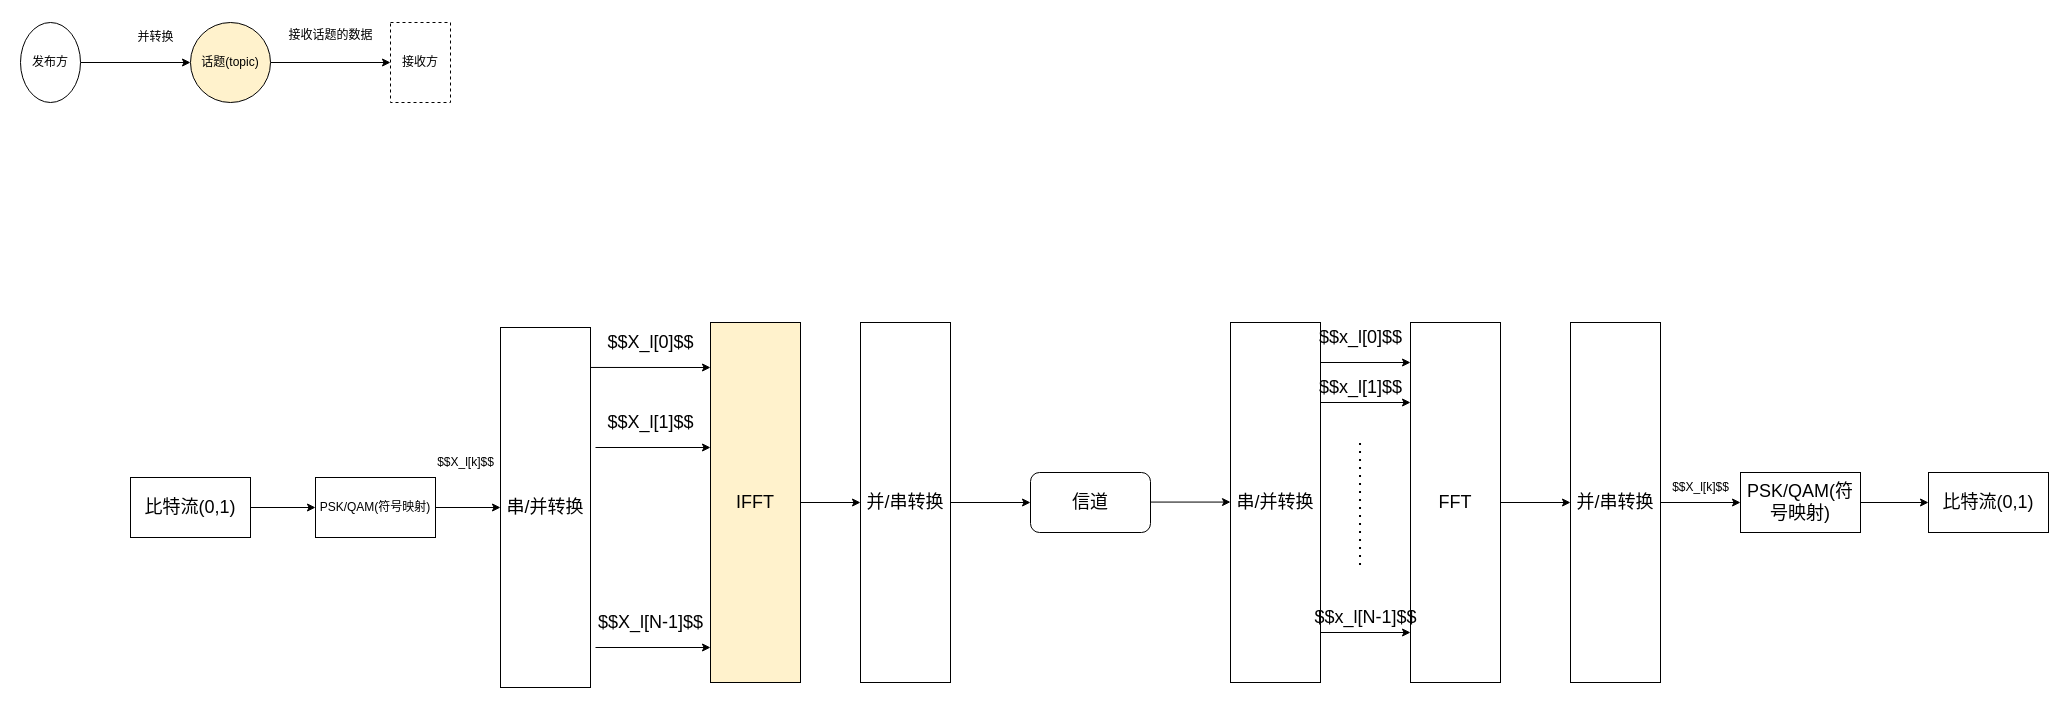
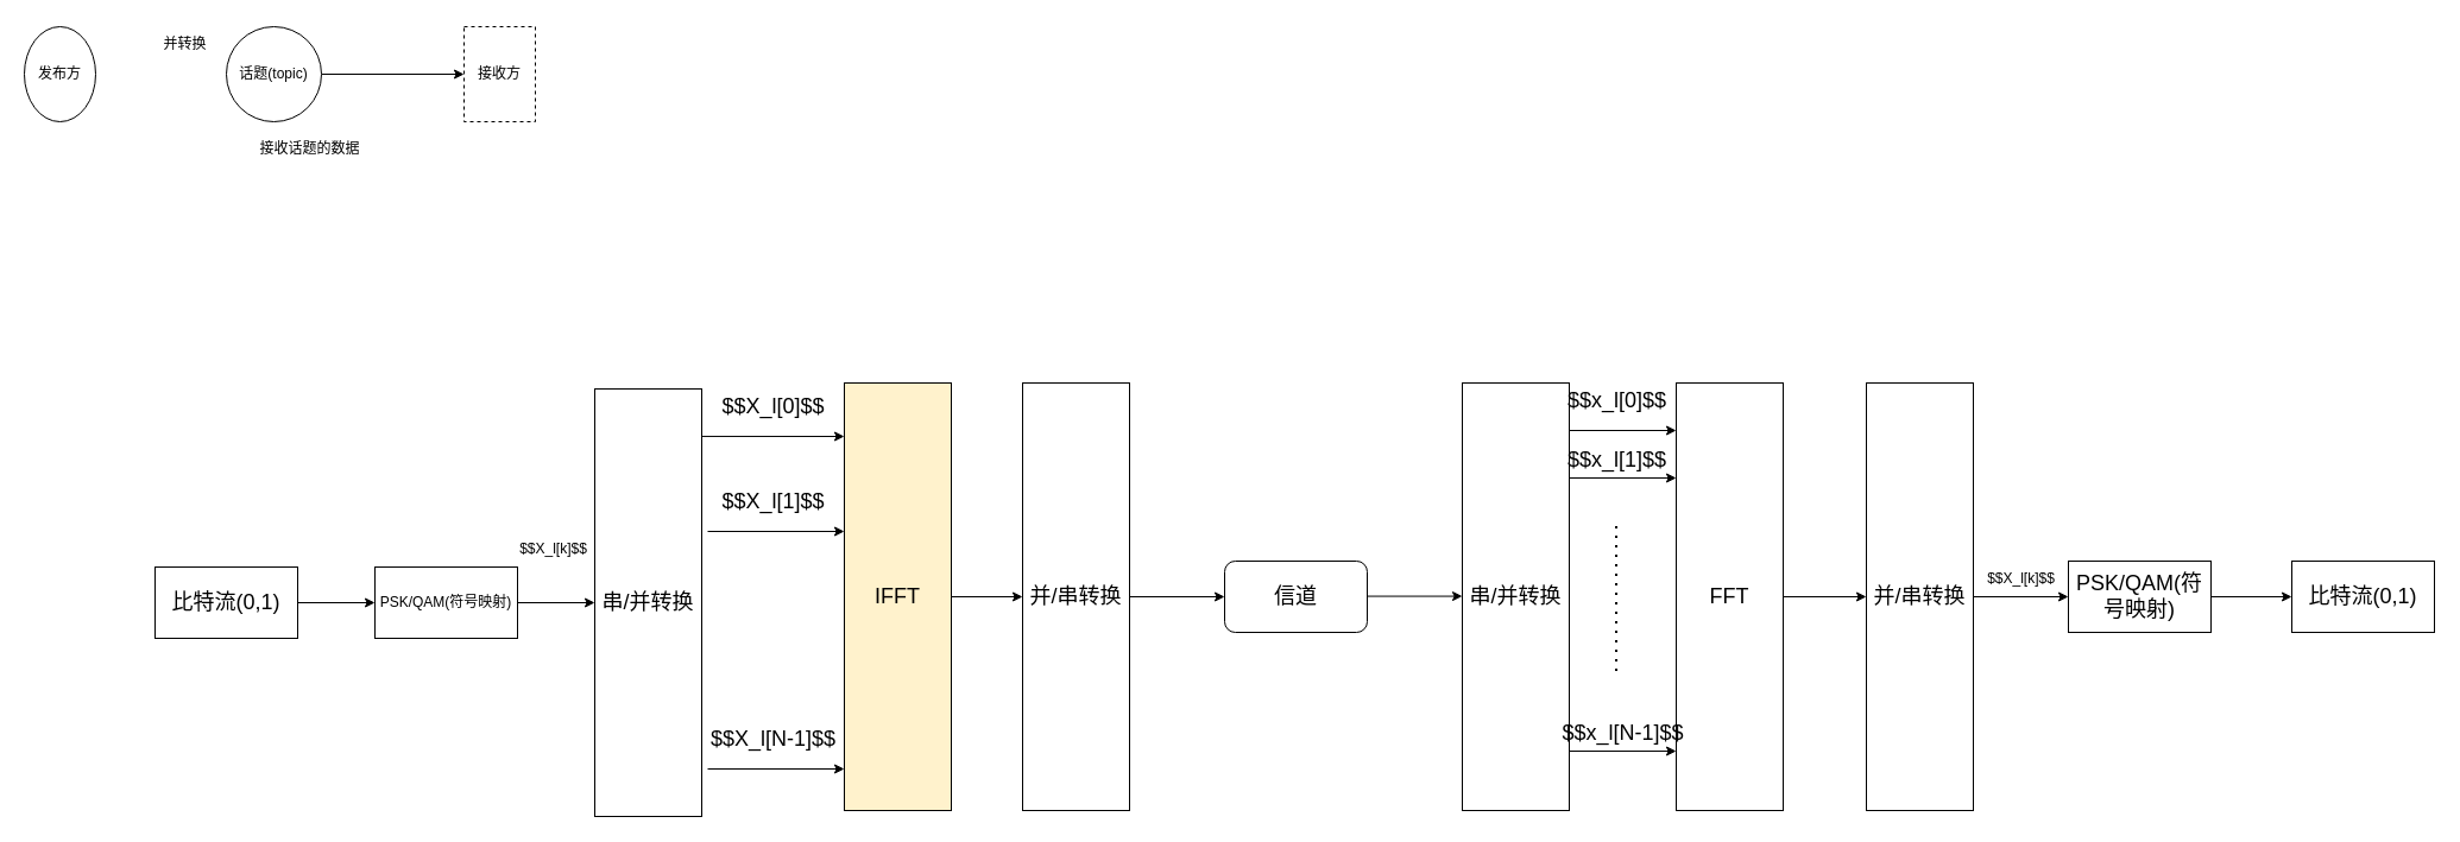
  <mxCell id="0" />
  <mxCell id="1" parent="0" />
- <mxCell id="2" value="" style="edgeStyle=orthogonalEdgeStyle;rounded=0;orthogonalLoop=1;jettySize=auto;html=1;" parent="1" source="3" target="6" edge="1"><mxGeometry relative="1" as="geometry" /></mxCell>
  <mxCell id="3" value="发布方" style="ellipse;whiteSpace=wrap;html=1;" parent="1" vertex="1"><mxGeometry x="20" y="22" width="60" height="80" as="geometry" /></mxCell>
  <mxCell id="4" value="接收方" style="rounded=0;whiteSpace=wrap;html=1;dashed=1;" parent="1" vertex="1"><mxGeometry x="390" y="22" width="60" height="80" as="geometry" /></mxCell>
  <mxCell id="5" value="" style="edgeStyle=orthogonalEdgeStyle;rounded=0;orthogonalLoop=1;jettySize=auto;html=1;" parent="1" source="6" target="4" edge="1"><mxGeometry relative="1" as="geometry" /></mxCell>
- <mxCell id="6" value="话题(topic)" style="ellipse;whiteSpace=wrap;html=1;aspect=fixed;fillColor=#fff2cc;" parent="1" vertex="1"><mxGeometry x="190" y="22" width="80" height="80" as="geometry" /></mxCell>
+ <mxCell id="6" value="话题(topic)" style="ellipse;whiteSpace=wrap;html=1;aspect=fixed;" parent="1" vertex="1"><mxGeometry x="190" y="22" width="80" height="80" as="geometry" /></mxCell>
  <mxCell id="7" value="并转换" style="text;html=1;align=center;verticalAlign=middle;resizable=0;points=[];autosize=1;strokeColor=none;fillColor=none;" parent="1" vertex="1"><mxGeometry x="105" y="22" width="100" height="30" as="geometry" /></mxCell>
- <mxCell id="8" value="接收话题的数据" style="text;html=1;align=center;verticalAlign=middle;resizable=0;points=[];autosize=1;strokeColor=none;fillColor=none;" parent="1" vertex="1"><mxGeometry x="275" y="20" width="110" height="30" as="geometry" /></mxCell>
+ <mxCell id="8" value="接收话题的数据" style="text;html=1;align=center;verticalAlign=middle;resizable=0;points=[];autosize=1;strokeColor=none;fillColor=none;" parent="1" vertex="1"><mxGeometry x="205" y="110" width="110" height="30" as="geometry" /></mxCell>
  <mxCell id="9" value="" style="edgeStyle=orthogonalEdgeStyle;rounded=0;orthogonalLoop=1;jettySize=auto;html=1;" edge="1" parent="1" source="10" target="12"><mxGeometry relative="1" as="geometry" /></mxCell>
  <mxCell id="10" value="&lt;font style=&quot;font-size: 18px;&quot;&gt;比特流(0,1)&lt;/font&gt;" style="rounded=0;whiteSpace=wrap;html=1;" vertex="1" parent="1"><mxGeometry x="130" y="477" width="120" height="60" as="geometry" /></mxCell>
  <mxCell id="11" value="" style="edgeStyle=orthogonalEdgeStyle;rounded=0;orthogonalLoop=1;jettySize=auto;html=1;" edge="1" parent="1" source="12" target="13"><mxGeometry relative="1" as="geometry" /></mxCell>
  <mxCell id="12" value="PSK/QAM(符号映射)" style="rounded=0;whiteSpace=wrap;html=1;" vertex="1" parent="1"><mxGeometry x="315" y="477" width="120" height="60" as="geometry" /></mxCell>
  <mxCell id="13" value="&lt;font style=&quot;font-size: 18px;&quot;&gt;串/并转换&lt;/font&gt;" style="rounded=0;whiteSpace=wrap;html=1;" vertex="1" parent="1"><mxGeometry x="500" y="327" width="90" height="360" as="geometry" /></mxCell>
  <mxCell id="14" value="$$X_l[k]$$" style="text;html=1;align=center;verticalAlign=middle;resizable=0;points=[];autosize=1;strokeColor=none;fillColor=none;" vertex="1" parent="1"><mxGeometry x="425" y="447" width="80" height="30" as="geometry" /></mxCell>
  <mxCell id="15" value="" style="endArrow=classic;html=1;rounded=0;entryX=0;entryY=0.5;entryDx=0;entryDy=0;" edge="1" parent="1"><mxGeometry width="50" height="50" relative="1" as="geometry"><mxPoint x="595" y="647" as="sourcePoint" /><mxPoint x="710" y="647" as="targetPoint" /></mxGeometry></mxCell>
  <mxCell id="16" value="" style="endArrow=classic;html=1;rounded=0;entryX=0;entryY=0.5;entryDx=0;entryDy=0;" edge="1" parent="1"><mxGeometry width="50" height="50" relative="1" as="geometry"><mxPoint x="595" y="447" as="sourcePoint" /><mxPoint x="710" y="447" as="targetPoint" /></mxGeometry></mxCell>
  <mxCell id="17" value="" style="endArrow=classic;html=1;rounded=0;entryX=0;entryY=0.5;entryDx=0;entryDy=0;exitX=0.996;exitY=0.111;exitDx=0;exitDy=0;exitPerimeter=0;" edge="1" parent="1" source="13"><mxGeometry width="50" height="50" relative="1" as="geometry"><mxPoint x="600" y="367" as="sourcePoint" /><mxPoint x="710" y="367" as="targetPoint" /></mxGeometry></mxCell>
  <mxCell id="18" value="" style="edgeStyle=orthogonalEdgeStyle;rounded=0;orthogonalLoop=1;jettySize=auto;html=1;" edge="1" parent="1" source="19" target="28"><mxGeometry relative="1" as="geometry" /></mxCell>
  <mxCell id="19" value="&lt;font style=&quot;font-size: 18px;&quot;&gt;IFFT&lt;/font&gt;" style="rounded=0;whiteSpace=wrap;html=1;fillColor=#fff2cc;" vertex="1" parent="1"><mxGeometry x="710" y="322" width="90" height="360" as="geometry" /></mxCell>
  <mxCell id="20" value="&lt;font style=&quot;font-size: 18px;&quot;&gt;$$X_l[0]$$&lt;/font&gt;" style="text;html=1;align=center;verticalAlign=middle;resizable=0;points=[];autosize=1;strokeColor=none;fillColor=none;" vertex="1" parent="1"><mxGeometry x="595" y="322" width="110" height="40" as="geometry" /></mxCell>
  <mxCell id="21" value="&lt;font style=&quot;font-size: 18px;&quot;&gt;$$X_l[1]$$&lt;/font&gt;" style="text;html=1;align=center;verticalAlign=middle;resizable=0;points=[];autosize=1;strokeColor=none;fillColor=none;" vertex="1" parent="1"><mxGeometry x="595" y="402" width="110" height="40" as="geometry" /></mxCell>
  <mxCell id="22" value="&lt;font style=&quot;font-size: 18px;&quot;&gt;$$X_l[N-1]$$&lt;/font&gt;" style="text;html=1;align=center;verticalAlign=middle;resizable=0;points=[];autosize=1;strokeColor=none;fillColor=none;" vertex="1" parent="1"><mxGeometry x="585" y="602" width="130" height="40" as="geometry" /></mxCell>
  <mxCell id="23" value="&lt;font style=&quot;font-size: 18px;&quot;&gt;信道&lt;/font&gt;" style="rounded=1;whiteSpace=wrap;html=1;" vertex="1" parent="1"><mxGeometry x="1030" y="472" width="120" height="60" as="geometry" /></mxCell>
  <mxCell id="24" value="" style="edgeStyle=orthogonalEdgeStyle;rounded=0;orthogonalLoop=1;jettySize=auto;html=1;" edge="1" parent="1"><mxGeometry relative="1" as="geometry"><mxPoint x="1320" y="402" as="sourcePoint" /><mxPoint x="1410" y="402" as="targetPoint" /></mxGeometry></mxCell>
  <mxCell id="25" value="&lt;font style=&quot;font-size: 18px;&quot;&gt;串/并转换&lt;/font&gt;" style="rounded=0;whiteSpace=wrap;html=1;" vertex="1" parent="1"><mxGeometry x="1230" y="322" width="90" height="360" as="geometry" /></mxCell>
  <mxCell id="26" value="" style="edgeStyle=orthogonalEdgeStyle;rounded=0;orthogonalLoop=1;jettySize=auto;html=1;" edge="1" parent="1" source="27" target="31"><mxGeometry relative="1" as="geometry" /></mxCell>
  <mxCell id="27" value="&lt;font style=&quot;font-size: 18px;&quot;&gt;FFT&lt;/font&gt;" style="rounded=0;whiteSpace=wrap;html=1;" vertex="1" parent="1"><mxGeometry x="1410" y="322" width="90" height="360" as="geometry" /></mxCell>
  <mxCell id="28" value="&lt;font style=&quot;font-size: 18px;&quot;&gt;并/串转换&lt;/font&gt;" style="rounded=0;whiteSpace=wrap;html=1;" vertex="1" parent="1"><mxGeometry x="860" y="322" width="90" height="360" as="geometry" /></mxCell>
  <mxCell id="29" value="" style="endArrow=classic;html=1;rounded=0;" edge="1" parent="1" source="28" target="23"><mxGeometry width="50" height="50" relative="1" as="geometry"><mxPoint x="1020" y="502" as="sourcePoint" /><mxPoint x="1070" y="452" as="targetPoint" /></mxGeometry></mxCell>
  <mxCell id="30" value="" style="edgeStyle=orthogonalEdgeStyle;rounded=0;orthogonalLoop=1;jettySize=auto;html=1;" edge="1" parent="1" source="31" target="40"><mxGeometry relative="1" as="geometry" /></mxCell>
  <mxCell id="31" value="&lt;font style=&quot;font-size: 18px;&quot;&gt;并/串转换&lt;/font&gt;" style="rounded=0;whiteSpace=wrap;html=1;" vertex="1" parent="1"><mxGeometry x="1570" y="322" width="90" height="360" as="geometry" /></mxCell>
  <mxCell id="32" value="" style="edgeStyle=orthogonalEdgeStyle;rounded=0;orthogonalLoop=1;jettySize=auto;html=1;" edge="1" parent="1"><mxGeometry relative="1" as="geometry"><mxPoint x="1320" y="362" as="sourcePoint" /><mxPoint x="1410" y="362" as="targetPoint" /></mxGeometry></mxCell>
  <mxCell id="33" value="" style="edgeStyle=orthogonalEdgeStyle;rounded=0;orthogonalLoop=1;jettySize=auto;html=1;" edge="1" parent="1"><mxGeometry relative="1" as="geometry"><mxPoint x="1320" y="632" as="sourcePoint" /><mxPoint x="1410" y="632" as="targetPoint" /></mxGeometry></mxCell>
  <mxCell id="34" value="" style="endArrow=classic;html=1;rounded=0;" edge="1" parent="1"><mxGeometry width="50" height="50" relative="1" as="geometry"><mxPoint x="1150" y="501.57" as="sourcePoint" /><mxPoint x="1230" y="501.57" as="targetPoint" /></mxGeometry></mxCell>
  <mxCell id="35" value="&lt;font style=&quot;font-size: 18px;&quot;&gt;$$x_l[0]$$&lt;/font&gt;" style="text;html=1;align=center;verticalAlign=middle;resizable=0;points=[];autosize=1;strokeColor=none;fillColor=none;" vertex="1" parent="1"><mxGeometry x="1305" y="317" width="110" height="40" as="geometry" /></mxCell>
  <mxCell id="36" value="&lt;font style=&quot;font-size: 18px;&quot;&gt;$$x_l[1]$$&lt;/font&gt;" style="text;html=1;align=center;verticalAlign=middle;resizable=0;points=[];autosize=1;strokeColor=none;fillColor=none;" vertex="1" parent="1"><mxGeometry x="1305" y="367" width="110" height="40" as="geometry" /></mxCell>
  <mxCell id="37" value="&lt;font style=&quot;font-size: 18px;&quot;&gt;$$x_l[N-1]$$&lt;/font&gt;" style="text;html=1;align=center;verticalAlign=middle;resizable=0;points=[];autosize=1;strokeColor=none;fillColor=none;" vertex="1" parent="1"><mxGeometry x="1300" y="597" width="130" height="40" as="geometry" /></mxCell>
  <mxCell id="38" value="" style="endArrow=none;dashed=1;html=1;dashPattern=1 3;strokeWidth=2;rounded=0;" edge="1" parent="1"><mxGeometry width="50" height="50" relative="1" as="geometry"><mxPoint x="1359.52" y="564.5" as="sourcePoint" /><mxPoint x="1359.52" y="439.5" as="targetPoint" /></mxGeometry></mxCell>
  <mxCell id="39" value="" style="edgeStyle=orthogonalEdgeStyle;rounded=0;orthogonalLoop=1;jettySize=auto;html=1;" edge="1" parent="1" source="40" target="42"><mxGeometry relative="1" as="geometry" /></mxCell>
  <mxCell id="40" value="&lt;font style=&quot;font-size: 18px;&quot;&gt;PSK/QAM(符号映射)&lt;/font&gt;" style="rounded=0;whiteSpace=wrap;html=1;" vertex="1" parent="1"><mxGeometry x="1740" y="472" width="120" height="60" as="geometry" /></mxCell>
  <mxCell id="41" value="$$X_l[k]$$" style="text;html=1;align=center;verticalAlign=middle;resizable=0;points=[];autosize=1;strokeColor=none;fillColor=none;" vertex="1" parent="1"><mxGeometry x="1660" y="472" width="80" height="30" as="geometry" /></mxCell>
  <mxCell id="42" value="&lt;font style=&quot;font-size: 18px;&quot;&gt;比特流(0,1)&lt;/font&gt;" style="rounded=0;whiteSpace=wrap;html=1;" vertex="1" parent="1"><mxGeometry x="1928" y="472" width="120" height="60" as="geometry" /></mxCell>
